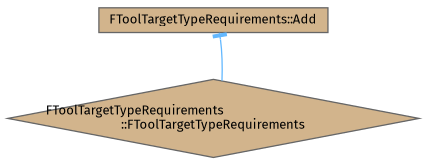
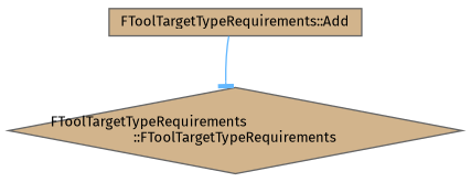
  digraph {
    rankdir=TB
    fontname="Fira Sans"
    node [fillcolor=tan fontname="Fira Sans" fontsize=10 style=filled]
    n1 [color=gray40 fontcolor=black height=0.2 label="FToolTargetTypeRequirements::Add" shape=box width=0.4]
    n2 [color=grey40 height=0.2 label="FToolTargetTypeRequirements\l::FToolTargetTypeRequirements" shape=diamond width=0.4]
-   n2 -> n1 [color=steelblue1 fontname="Fira Sans" fontsize=10 labelfontname=Helvetica labelfontsize=10 style=solid arrowhead=tee]
+   n1 -> n2 [color=steelblue1 fontname="Fira Sans" fontsize=10 labelfontname=Helvetica labelfontsize=10 style=solid arrowhead=tee]
  }
